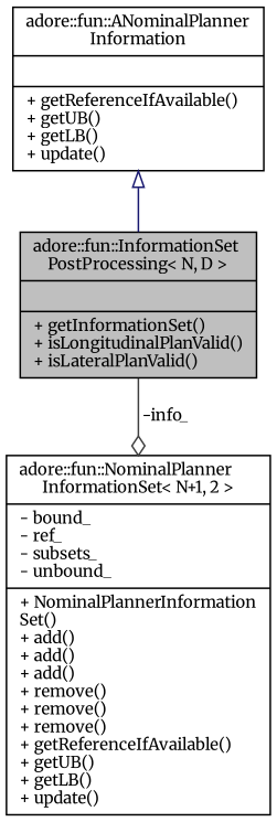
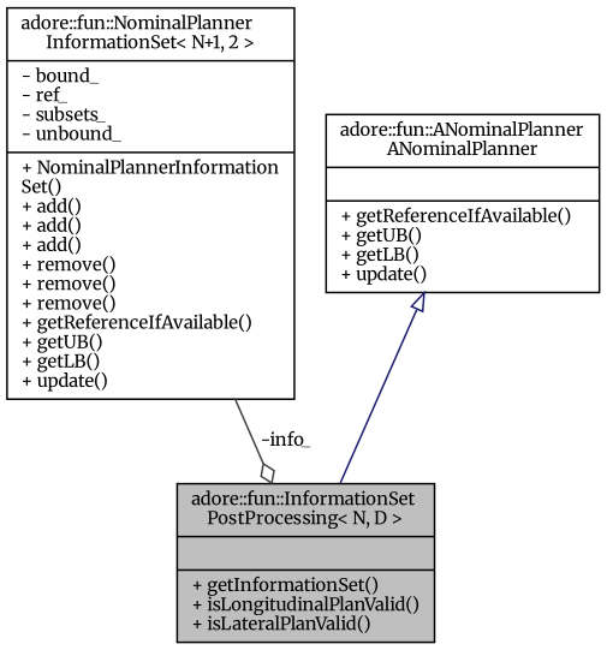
  digraph {
    fontname=Merriweather
    node [color=black fillcolor=white fontname=Merriweather fontsize=10 shape=record style=filled]
    edge [fontname=Merriweather fontsize=10 labelfontname=Helvetica labelfontsize=10 style=solid]
    n1 [fillcolor=grey75 fontcolor=black height=0.2 label="{adore::fun::InformationSet\lPostProcessing\< N, D \>\n||+ getInformationSet()\l+ isLongitudinalPlanValid()\l+ isLateralPlanValid()\l}" width=0.4]
    n2 [height=0.2 label="{adore::fun::NominalPlanner\lInformationSet\< N+1, 2 \>\n|- bound_\l- ref_\l- subsets_\l- unbound_\l|+ NominalPlannerInformation\lSet()\l+ add()\l+ add()\l+ add()\l+ remove()\l+ remove()\l+ remove()\l+ getReferenceIfAvailable()\l+ getUB()\l+ getLB()\l+ update()\l}" width=0.4]
-   n3 [height=0.2 label="{adore::fun::ANominalPlanner\lInformation\n||+ getReferenceIfAvailable()\l+ getUB()\l+ getLB()\l+ update()\l}" width=0.4]
-   n1 -> n2 [arrowhead=odiamond color=grey25 label=" -info_"]
+   n3 [height=0.2 label="{adore::fun::ANominalPlanner\lANominalPlanner\n||+ getReferenceIfAvailable()\l+ getUB()\l+ getLB()\l+ update()\l}" width=0.4]
+   n2 -> n1 [arrowhead=odiamond color=grey25 label=" -info_"]
    n3 -> n1 [arrowtail=onormal color=midnightblue dir=back]
  }
